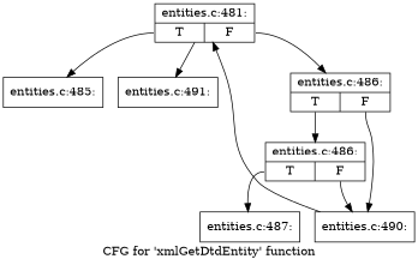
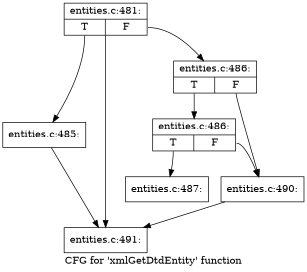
  digraph {
    label="CFG for 'xmlGetDtdEntity' function"
    node [shape=record]
    n1 [label="{entities.c:481:|{<s0>T|<s1>F}}"]
    n2 [label="{entities.c:485:}"]
    n3 [label="{entities.c:486:|{<s0>T|<s1>F}}"]
    n4 [label="{entities.c:491:}"]
    n5 [label="{entities.c:486:|{<s0>T|<s1>F}}"]
    n6 [label="{entities.c:490:}"]
    n7 [label="{entities.c:487:}"]
    n1 -> n2 [tailport=s0]
    n1 -> n3 [tailport=s1]
    n1 -> n4
+   n2 -> n4
    n3 -> n5 [tailport=s0]
    n3 -> n6 [tailport=s1]
    n5 -> n6 [tailport=s1]
    n5 -> n7 [tailport=s0]
-   n6 -> n1
+   n6 -> n4
  }
